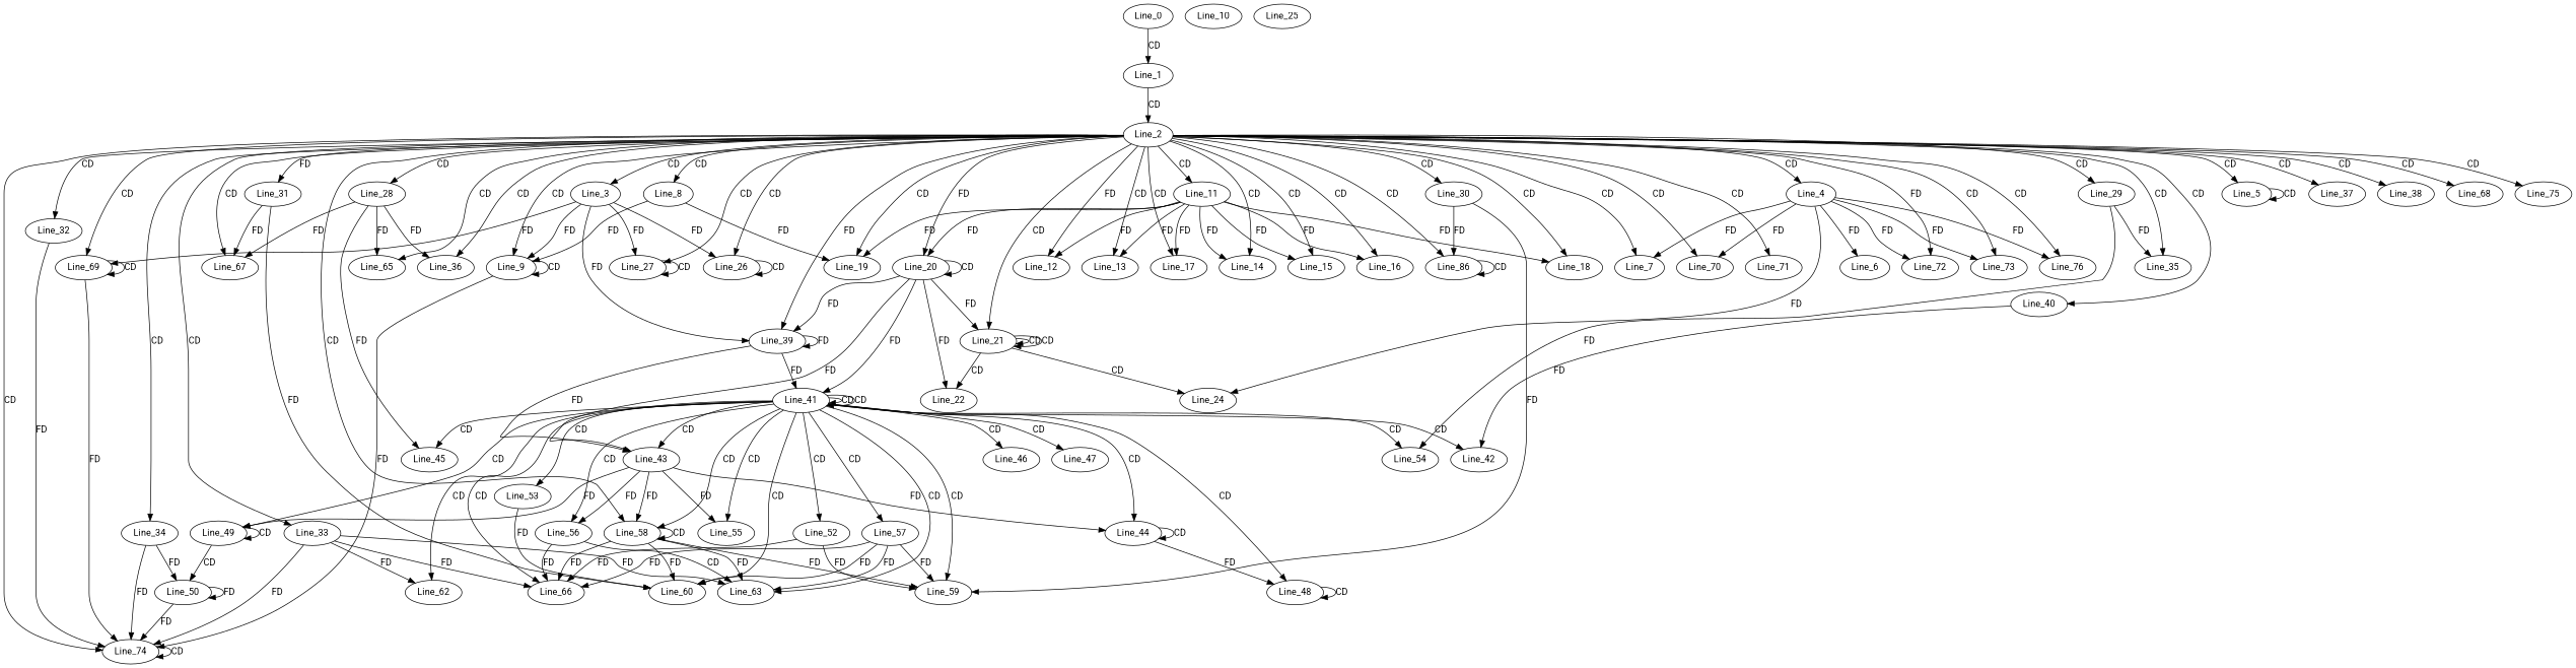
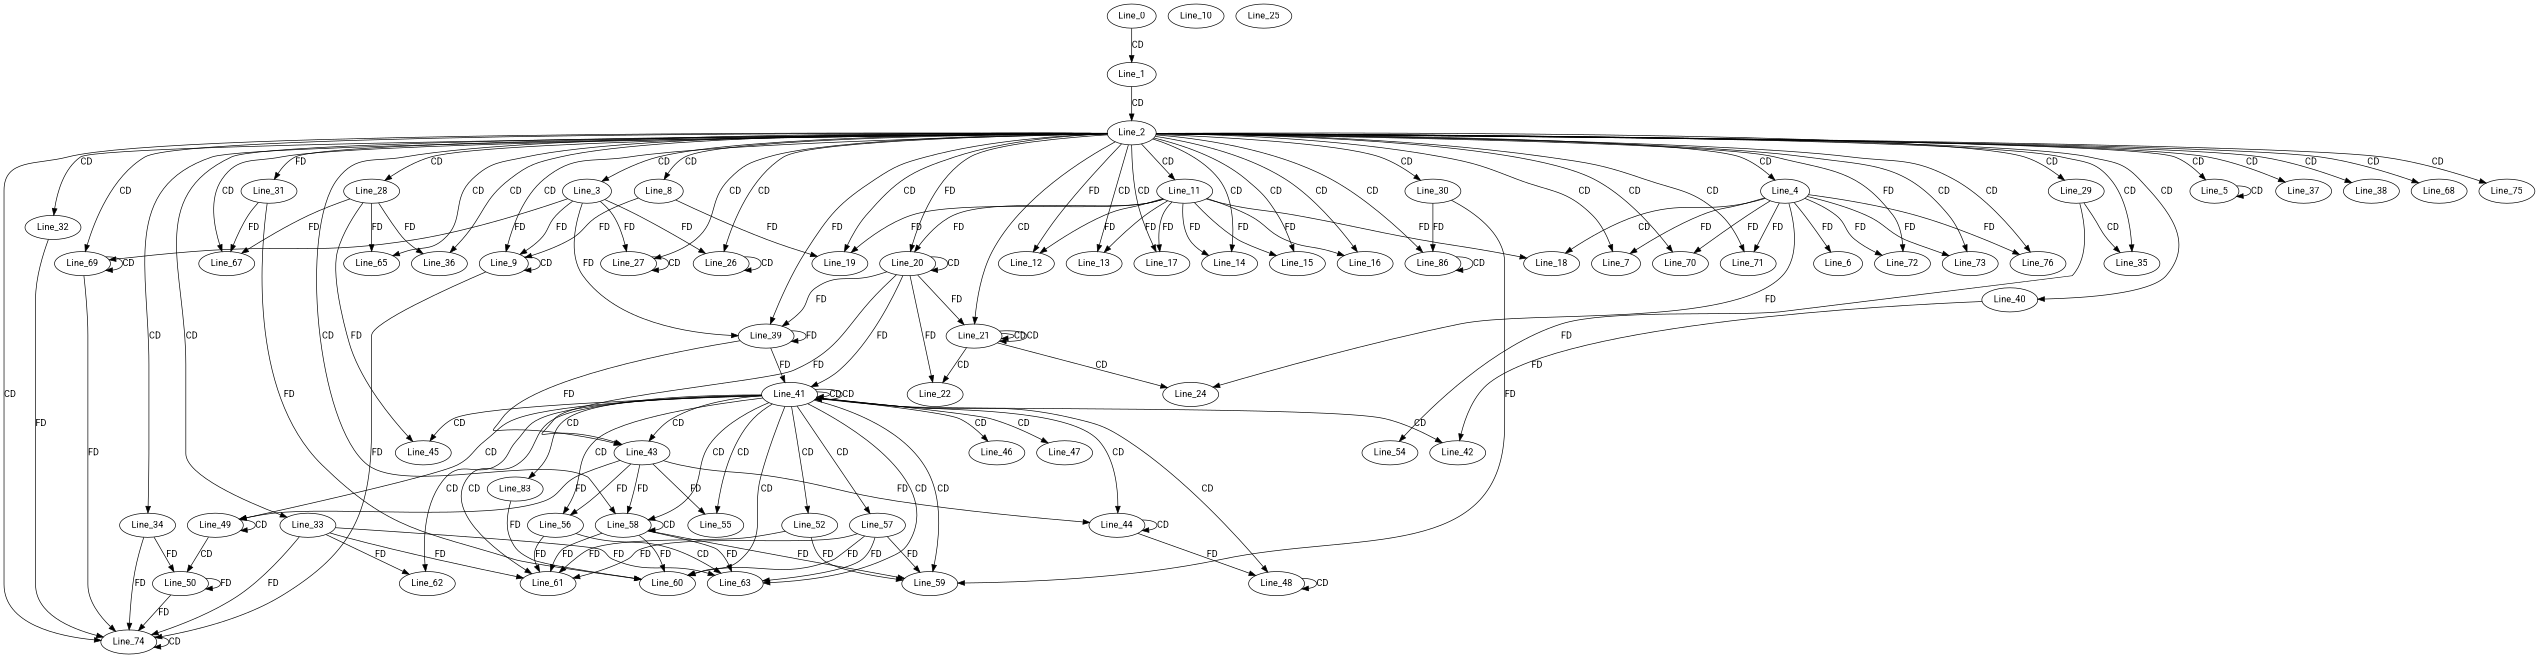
  digraph {
    fontname=Roboto
    node [fontname=Roboto]
    edge [fontname=Roboto]
    Line_0
    Line_1
    Line_2
    Line_3
    Line_4
    Line_5
    Line_7
    Line_8
    Line_9
    Line_11
    Line_12
    Line_13
    Line_14
    Line_15
    Line_16
    Line_17
    Line_18
    Line_19
    Line_20
    Line_21
    Line_26
    Line_27
    Line_28
    Line_29
    Line_30
    Line_31
    Line_32
    Line_33
    Line_34
    Line_35
    Line_36
    Line_37
    Line_38
    Line_39
    Line_40
    Line_65
    n37 [label=Line_86]
    Line_67
    Line_68
    Line_69
    Line_70
    Line_71
    Line_72
    Line_73
    Line_74
    Line_75
    Line_76
    Line_58
    Line_6
    n50 [label=Line_24]
    Line_22
    Line_41
    Line_43
    Line_45
    Line_54
    Line_59
    Line_60
-   Line_61 [label=Line_66]
+   Line_61
    Line_62
    Line_63
    Line_50
    Line_42
    Line_10
    Line_44
    Line_46
    Line_47
    Line_48
    Line_49
    Line_52
-   Line_53
+   Line_53 [label=Line_83]
    Line_55
    Line_56
    Line_57
    Line_25
    Line_0 -> Line_1 [label=CD]
    Line_1 -> Line_2 [label=CD]
    Line_2 -> Line_3 [label=CD]
    Line_2 -> Line_4 [label=CD]
    Line_2 -> Line_5 [label=CD]
    Line_2 -> Line_7 [label=CD]
    Line_2 -> Line_8 [label=CD]
    Line_2 -> Line_9 [label=CD]
    Line_2 -> Line_11 [label=CD]
    Line_2 -> Line_12 [label=FD]
    Line_2 -> Line_13 [label=CD]
    Line_2 -> Line_14 [label=CD]
    Line_2 -> Line_15 [label=CD]
    Line_2 -> Line_16 [label=CD]
    Line_2 -> Line_17 [label=CD]
-   Line_2 -> Line_18 [label=CD]
+   Line_4 -> Line_18 [label=CD]
    Line_2 -> Line_19 [label=CD]
    Line_2 -> Line_20 [label=FD]
    Line_2 -> Line_21 [label=CD]
    Line_2 -> Line_26 [label=CD]
    Line_2 -> Line_27 [label=CD]
    Line_2 -> Line_28 [label=CD]
    Line_2 -> Line_29 [label=CD]
    Line_2 -> Line_30 [label=CD]
    Line_2 -> Line_31 [label=FD]
    Line_2 -> Line_32 [label=CD]
    Line_2 -> Line_33 [label=CD]
    Line_2 -> Line_34 [label=CD]
    Line_2 -> Line_35 [label=CD]
    Line_2 -> Line_36 [label=CD]
    Line_2 -> Line_37 [label=CD]
    Line_2 -> Line_38 [label=CD]
    Line_2 -> Line_39 [label=FD]
    Line_2 -> Line_40 [label=CD]
    Line_2 -> Line_65 [label=CD]
    Line_2 -> n37 [label=CD]
    Line_2 -> Line_67 [label=CD]
    Line_2 -> Line_68 [label=CD]
    Line_2 -> Line_69 [label=CD]
    Line_2 -> Line_70 [label=CD]
    Line_2 -> Line_71 [label=CD]
    Line_2 -> Line_72 [label=FD]
    Line_2 -> Line_73 [label=CD]
    Line_2 -> Line_74 [label=CD]
    Line_2 -> Line_75 [label=CD]
    Line_2 -> Line_76 [label=CD]
    Line_2 -> Line_58 [label=CD]
    Line_3 -> Line_9 [label=FD]
    Line_3 -> Line_26 [label=FD]
    Line_3 -> Line_27 [label=FD]
    Line_3 -> Line_39 [label=FD]
    Line_3 -> Line_69 [label=FD]
    Line_4 -> Line_7 [label=FD]
    Line_4 -> Line_70 [label=FD]
+   Line_4 -> Line_71 [label=FD]
    Line_4 -> Line_72 [label=FD]
    Line_4 -> Line_73 [label=FD]
    Line_4 -> Line_76 [label=FD]
    Line_4 -> Line_6 [label=FD]
    Line_4 -> n50 [label=FD]
    Line_5 -> Line_5 [label=CD]
    Line_8 -> Line_9 [label=FD]
    Line_8 -> Line_19 [label=FD]
    Line_9 -> Line_9 [label=CD]
    Line_9 -> Line_74 [label=FD]
    Line_11 -> Line_12 [label=FD]
    Line_11 -> Line_13 [label=FD]
    Line_11 -> Line_14 [label=FD]
    Line_11 -> Line_15 [label=FD]
    Line_11 -> Line_16 [label=FD]
    Line_11 -> Line_17 [label=FD]
    Line_11 -> Line_18 [label=FD]
    Line_11 -> Line_19 [label=FD]
    Line_11 -> Line_20 [label=FD]
    Line_20 -> Line_20 [label=CD]
    Line_20 -> Line_21 [label=FD]
    Line_20 -> Line_39 [label=FD]
    Line_20 -> Line_22 [label=FD]
    Line_20 -> Line_41 [label=FD]
    Line_20 -> Line_43 [label=FD]
    Line_21 -> Line_21 [label=CD]
    Line_21 -> Line_21 [label=CD]
    Line_21 -> n50 [label=CD]
    Line_21 -> Line_22 [label=CD]
    Line_26 -> Line_26 [label=CD]
    Line_27 -> Line_27 [label=CD]
    Line_28 -> Line_36 [label=FD]
    Line_28 -> Line_65 [label=FD]
    Line_28 -> Line_67 [label=FD]
    Line_28 -> Line_45 [label=FD]
-   Line_29 -> Line_35 [label=FD]
+   Line_29 -> Line_35 [label=CD]
    Line_29 -> Line_54 [label=FD]
    Line_30 -> n37 [label=FD]
    Line_30 -> Line_59 [label=FD]
    Line_31 -> Line_67 [label=FD]
    Line_31 -> Line_60 [label=FD]
    Line_32 -> Line_74 [label=FD]
    Line_33 -> Line_74 [label=FD]
    Line_33 -> Line_61 [label=FD]
    Line_33 -> Line_62 [label=FD]
    Line_33 -> Line_63 [label=FD]
    Line_34 -> Line_74 [label=FD]
    Line_34 -> Line_50 [label=FD]
    Line_39 -> Line_39 [label=FD]
    Line_39 -> Line_41 [label=FD]
    Line_39 -> Line_43 [label=FD]
    Line_40 -> Line_42 [label=FD]
    n37 -> n37 [label=CD]
    Line_69 -> Line_69 [label=CD]
    Line_69 -> Line_74 [label=FD]
    Line_74 -> Line_74 [label=CD]
    Line_58 -> Line_58 [label=CD]
    Line_58 -> Line_59 [label=FD]
    Line_58 -> Line_60 [label=FD]
    Line_58 -> Line_61 [label=FD]
    Line_58 -> Line_63 [label=FD]
    Line_41 -> Line_58 [label=CD]
    Line_41 -> Line_41 [label=CD]
    Line_41 -> Line_41 [label=CD]
    Line_41 -> Line_43 [label=CD]
    Line_41 -> Line_45 [label=CD]
-   Line_41 -> Line_54 [label=CD]
    Line_41 -> Line_59 [label=CD]
    Line_41 -> Line_60 [label=CD]
    Line_41 -> Line_61 [label=CD]
    Line_41 -> Line_62 [label=CD]
    Line_41 -> Line_63 [label=CD]
    Line_41 -> Line_42 [label=CD]
    Line_41 -> Line_44 [label=CD]
    Line_41 -> Line_46 [label=CD]
    Line_41 -> Line_47 [label=CD]
    Line_41 -> Line_48 [label=CD]
    Line_41 -> Line_49 [label=CD]
    Line_41 -> Line_52 [label=CD]
    Line_41 -> Line_53 [label=CD]
    Line_41 -> Line_55 [label=CD]
    Line_41 -> Line_56 [label=CD]
    Line_41 -> Line_57 [label=CD]
    Line_43 -> Line_58 [label=FD]
    Line_43 -> Line_44 [label=FD]
    Line_43 -> Line_49 [label=FD]
    Line_43 -> Line_55 [label=FD]
    Line_43 -> Line_56 [label=FD]
    Line_50 -> Line_74 [label=FD]
    Line_50 -> Line_50 [label=FD]
    Line_44 -> Line_44 [label=CD]
    Line_44 -> Line_48 [label=FD]
    Line_48 -> Line_48 [label=CD]
    Line_49 -> Line_50 [label=CD]
    Line_49 -> Line_49 [label=CD]
    Line_52 -> Line_59 [label=FD]
    Line_52 -> Line_61 [label=FD]
    Line_53 -> Line_60 [label=FD]
    Line_56 -> Line_61 [label=FD]
    Line_56 -> Line_63 [label=CD]
    Line_57 -> Line_59 [label=FD]
    Line_57 -> Line_60 [label=FD]
    Line_57 -> Line_61 [label=FD]
    Line_57 -> Line_63 [label=FD]
  }
